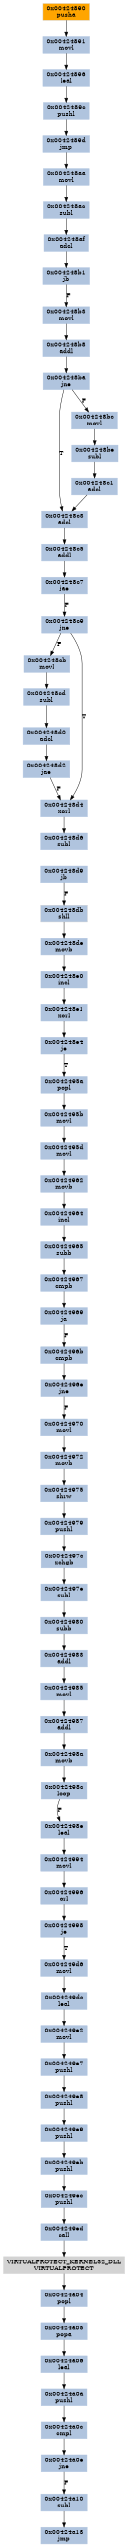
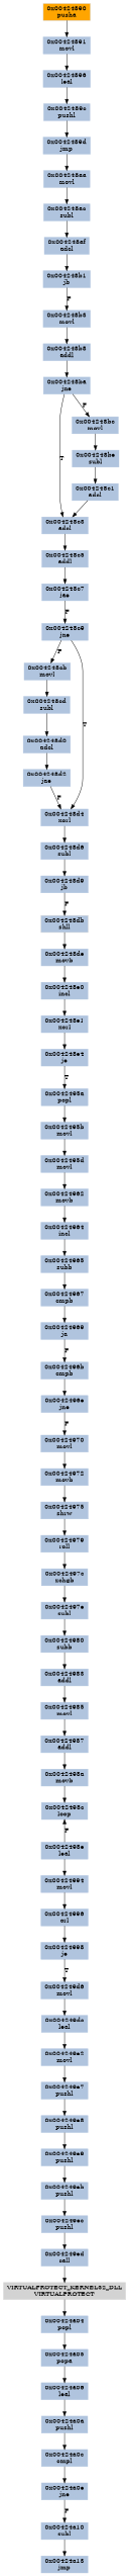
  strict digraph {
    node [color=lightsteelblue fillcolor=lightsteelblue shape=rectangle style=filled]
    edge [color="#000000"]
    n1 [label="0x00424970\nmovl"]
    n2 [label="0x00424972\nmovb"]
    n3 [label="0x00424975\nshrw"]
-   n4 [label="0x00424979\npushl"]
+   n4 [label="0x00424979\nroll"]
    n5 [label="0x004248b3\nmovl"]
    n6 [label="0x004248b8\naddl"]
    n7 [label="0x004248ba\njne"]
    n8 [label="0x004248c3\nadcl"]
    n9 [label="0x004248bc\nmovl"]
    n10 [label="0x00424965\nsubb"]
    n11 [label="0x00424967\ncmpb"]
    n12 [label="0x00424969\nja"]
    n13 [label="0x0042496b\ncmpb"]
    n14 [label="0x0042489c\npushl"]
    n15 [label="0x0042489d\njmp"]
    n16 [label="0x004248aa\nmovl"]
    n17 [label="0x004248ac\nsubl"]
    n18 [label="0x004248c9\njne"]
    n19 [label="0x004248cb\nmovl"]
    n20 [label="0x004248d4\nxorl"]
    n21 [label="0x004248cd\nsubl"]
    n22 [label="0x004248d6\nsubl"]
    n23 [label="0x004248d0\nadcl"]
    n24 [label="0x004248d9\njb"]
    n25 [label="0x004248be\nsubl"]
    n26 [label="0x004248c1\nadcl"]
    n27 [label="0x004248c5\naddl"]
    n28 [label="0x00424987\naddl"]
    n29 [label="0x0042498a\nmovb"]
    n30 [label="0x0042498c\nloop"]
    n31 [label="0x0042498e\nleal"]
    n32 [label="0x0042497c\nxchgb"]
    n33 [label="0x0042497e\nsubl"]
    n34 [label="0x00424980\nsubb"]
    n35 [label="0x004249e8\npushl"]
    n36 [label="0x004249e9\npushl"]
    n37 [label="0x004249eb\npushl"]
    n38 [label="0x004249ec\npushl"]
    n39 [label="0x0042495d\nmovl"]
    n40 [label="0x00424962\nmovb"]
    n41 [label="0x00424964\nincl"]
    n42 [label="0x0042496e\njne"]
    n43 [label="0x004249ed\ncall"]
    n44 [color=lightgrey fillcolor=lightgrey label="VIRTUALPROTECT_KERNEL32_DLL\nVIRTUALPROTECT"]
    n45 [label="0x00424a04\npopl"]
    n46 [label="0x004249e2\nmovl"]
    n47 [label="0x004249e7\npushl"]
    n48 [label="0x004248e0\nincl"]
    n49 [label="0x004248e1\nxorl"]
    n50 [label="0x004248e4\nje"]
    n51 [label="0x0042495a\npopl"]
    n52 [label="0x0042495b\nmovl"]
    n53 [label="0x00424891\nmovl"]
    n54 [label="0x00424896\nleal"]
    n55 [label="0x00424a0a\npushl"]
    n56 [label="0x00424a0c\ncmpl"]
    n57 [label="0x00424a0e\njne"]
    n58 [label="0x00424a10\nsubl"]
    n59 [label="0x00424a13\njmp"]
    n60 [label="0x00424994\nmovl"]
    n61 [label="0x00424996\norl"]
    n62 [label="0x00424998\nje"]
    n63 [label="0x00424985\nmovl"]
    n64 [label="0x00424983\naddl"]
    n65 [color=lightgrey label="0x004248db\nshll"]
    n66 [label="0x004248de\nmovb"]
    n67 [label="0x004248c7\njae"]
    n68 [label="0x004248b1\njb"]
    n69 [label="0x004248af\nadcl"]
    n70 [label="0x004249d6\nmovl"]
    n71 [label="0x004249dc\nleal"]
    n72 [color=lightgrey fillcolor=orange label="0x00424890\npusha"]
    n73 [label="0x004248d2\njae"]
    n74 [label="0x00424a05\npopa"]
    n75 [label="0x00424a06\nleal"]
    n1 -> n2
    n2 -> n3
    n3 -> n4
    n4 -> n32
    n5 -> n6
    n6 -> n7
    n7 -> n8 [label=T]
    n7 -> n9 [label=F]
    n8 -> n27
    n9 -> n25
    n10 -> n11
    n11 -> n12
    n12 -> n13 [label=F]
    n13 -> n42
    n14 -> n15
    n15 -> n16
    n16 -> n17
    n17 -> n69
    n18 -> n19 [label=F]
    n18 -> n20 [label=T]
    n19 -> n21
    n20 -> n22
    n21 -> n23
+   n22 -> n24
    n23 -> n73
    n24 -> n65 [label=F]
    n25 -> n26
    n26 -> n8
    n27 -> n67
    n28 -> n29
    n29 -> n30
-   n30 -> n31 [label=F]
+   n31 -> n30 [label=F]
    n31 -> n60
    n32 -> n33
    n33 -> n34
    n34 -> n64
    n35 -> n36
    n36 -> n37
    n37 -> n38
    n38 -> n43
    n39 -> n40
    n40 -> n41
    n41 -> n10
    n42 -> n1 [label=F]
    n43 -> n44
    n44 -> n45
    n45 -> n74
    n46 -> n47
    n47 -> n35
    n48 -> n49
    n49 -> n50
    n50 -> n51 [label=T]
    n51 -> n52
    n52 -> n39
    n53 -> n54
    n54 -> n14
    n55 -> n56
    n56 -> n57
    n57 -> n58 [label=F]
    n58 -> n59
    n60 -> n61
    n61 -> n62
    n62 -> n70 [label=T]
    n63 -> n28
    n64 -> n63
    n65 -> n66
    n66 -> n48
    n67 -> n18 [label=F]
    n68 -> n5 [label=F]
    n69 -> n68
    n70 -> n71
    n71 -> n46
    n72 -> n53
    n73 -> n20 [label=F]
    n74 -> n75
    n75 -> n55
  }
